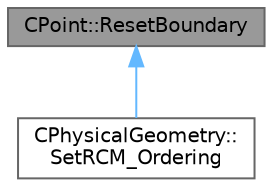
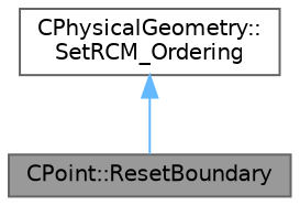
  digraph {
    rankdir=TB
    node [fontname=Helvetica fontsize=10 shape=box style=filled]
    n1 [color=gray40 fillcolor=grey60 fontcolor=black height=0.2 label="CPoint::ResetBoundary" width=0.4]
    n2 [color=grey40 fillcolor=white height=0.2 label="CPhysicalGeometry::\lSetRCM_Ordering" width=0.4]
-   n1 -> n2 [color=steelblue1 dir=back fontname=Helvetica fontsize=10 labelfontname=Helvetica labelfontsize=10 style=solid]
+   n2 -> n1 [color=steelblue1 dir=back fontname=Helvetica fontsize=10 labelfontname=Helvetica labelfontsize=10 style=solid]
  }
